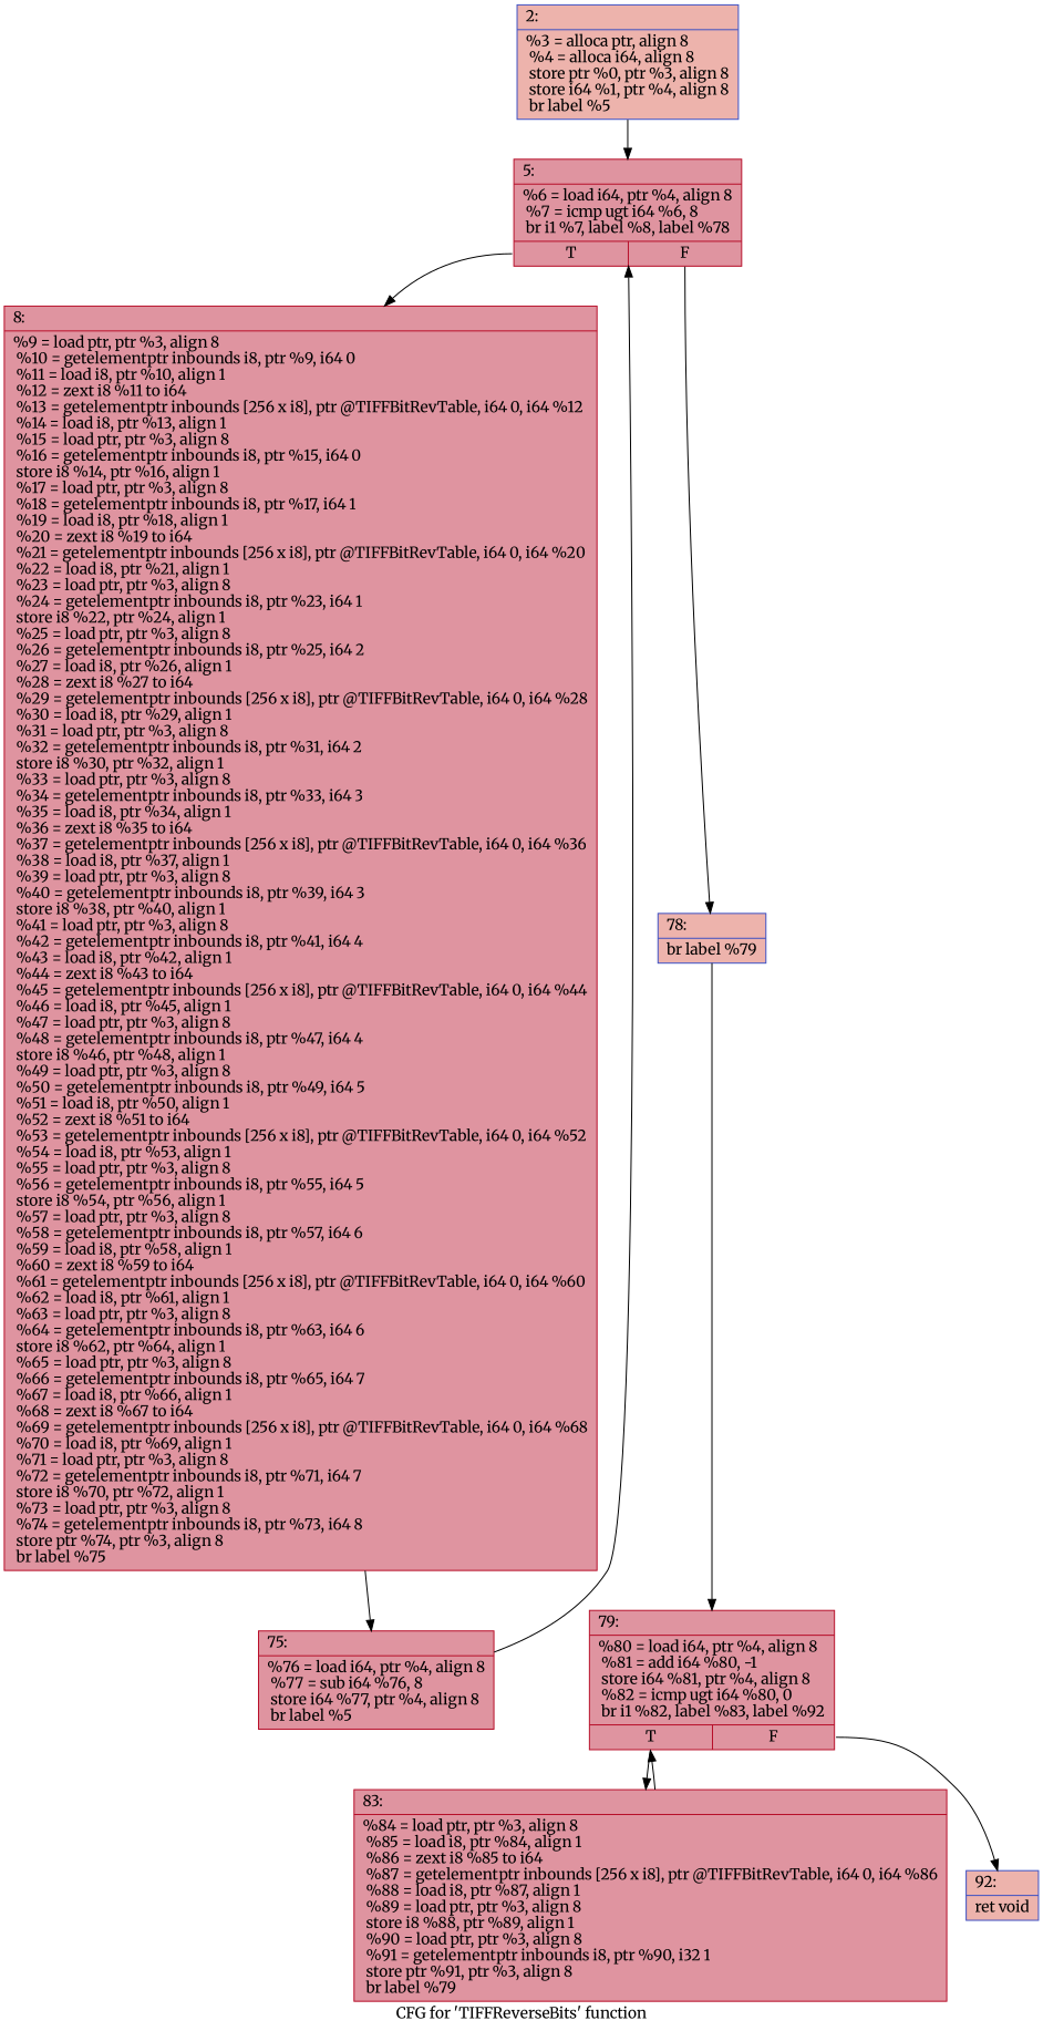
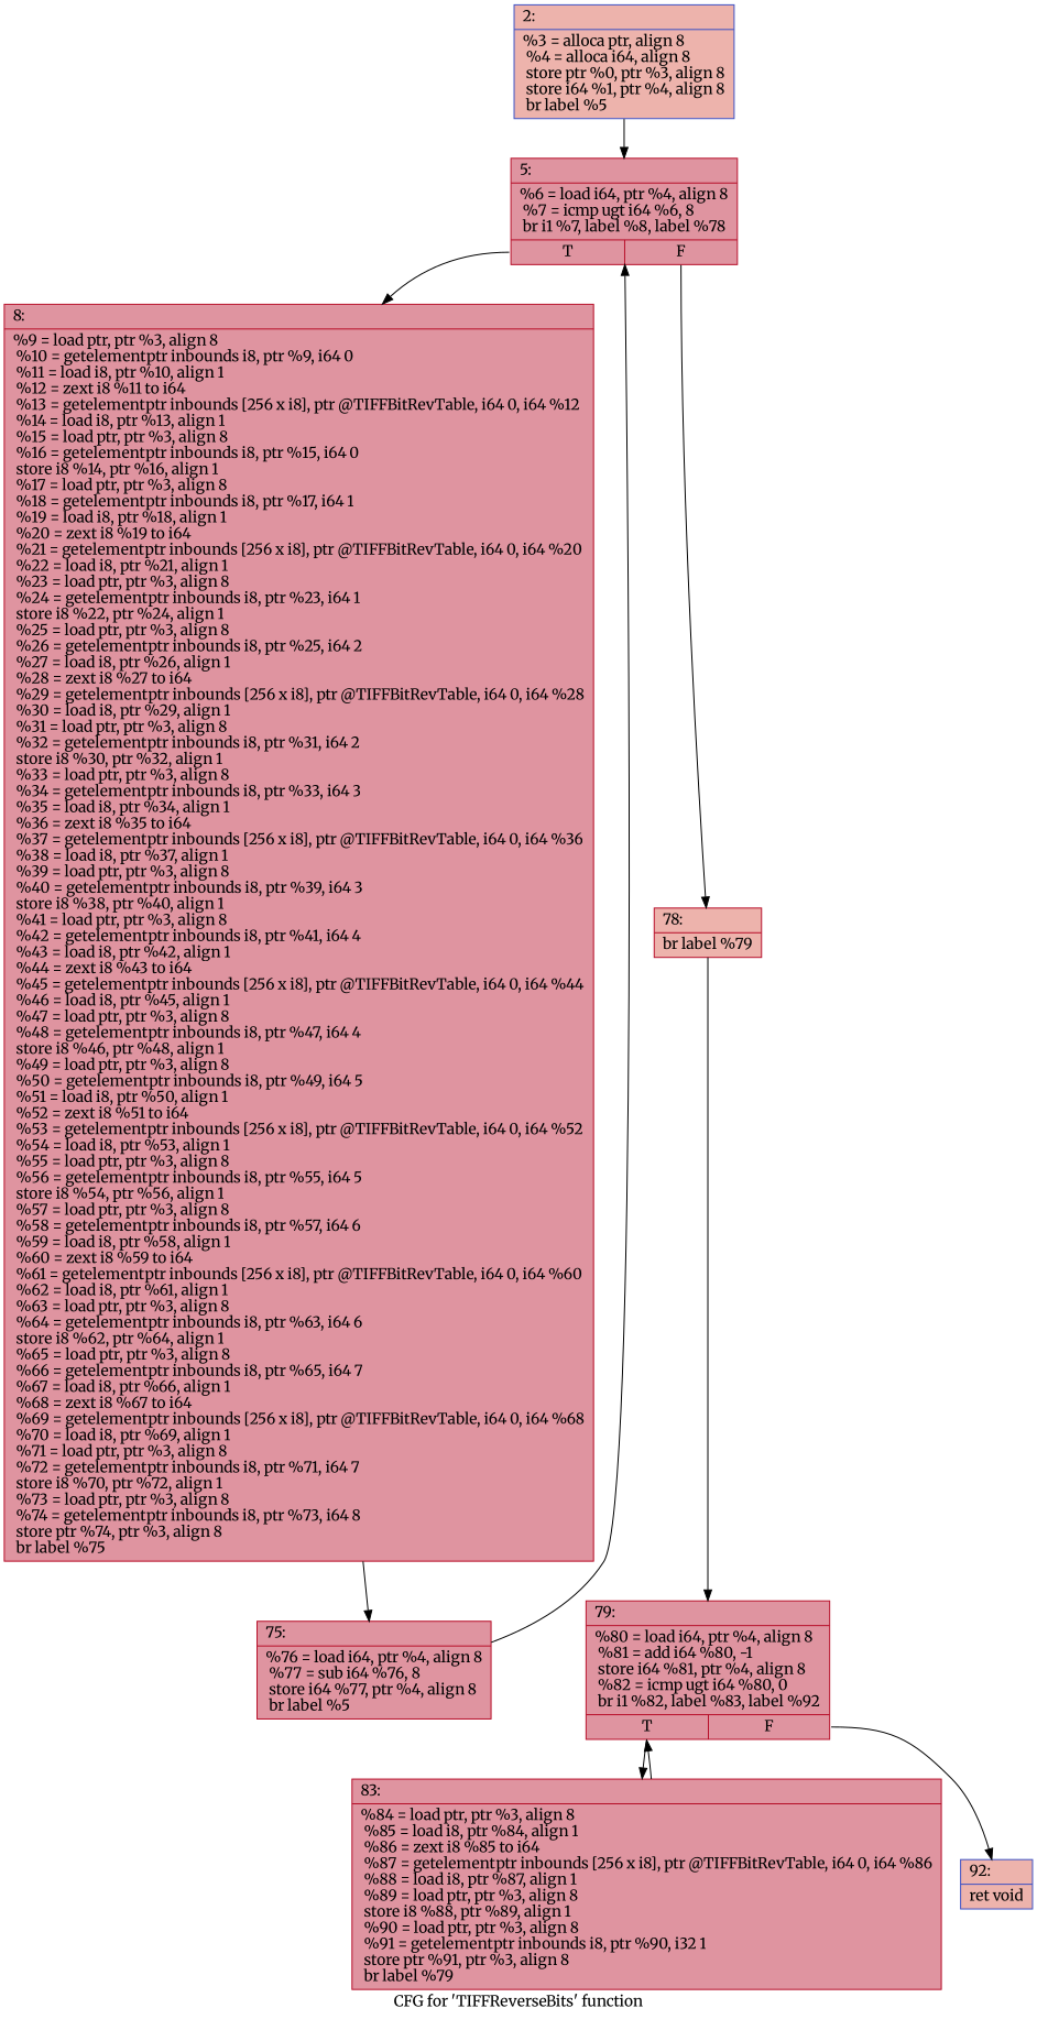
  digraph {
    label="CFG for 'TIFFReverseBits' function"
    fontname=Merriweather
    node [color="#b70d28ff" fillcolor="#b70d2870" fontname=Merriweather shape=record style=filled]
    edge [fontname=Merriweather]
    n1 [color="#3d50c3ff" fillcolor="#d6524470" label="{2:\l|  %3 = alloca ptr, align 8\l  %4 = alloca i64, align 8\l  store ptr %0, ptr %3, align 8\l  store i64 %1, ptr %4, align 8\l  br label %5\l}"]
    n2 [label="{5:\l|  %6 = load i64, ptr %4, align 8\l  %7 = icmp ugt i64 %6, 8\l  br i1 %7, label %8, label %78\l|{<s0>T|<s1>F}}"]
    n3 [label="{8:\l|  %9 = load ptr, ptr %3, align 8\l  %10 = getelementptr inbounds i8, ptr %9, i64 0\l  %11 = load i8, ptr %10, align 1\l  %12 = zext i8 %11 to i64\l  %13 = getelementptr inbounds [256 x i8], ptr @TIFFBitRevTable, i64 0, i64 %12\l  %14 = load i8, ptr %13, align 1\l  %15 = load ptr, ptr %3, align 8\l  %16 = getelementptr inbounds i8, ptr %15, i64 0\l  store i8 %14, ptr %16, align 1\l  %17 = load ptr, ptr %3, align 8\l  %18 = getelementptr inbounds i8, ptr %17, i64 1\l  %19 = load i8, ptr %18, align 1\l  %20 = zext i8 %19 to i64\l  %21 = getelementptr inbounds [256 x i8], ptr @TIFFBitRevTable, i64 0, i64 %20\l  %22 = load i8, ptr %21, align 1\l  %23 = load ptr, ptr %3, align 8\l  %24 = getelementptr inbounds i8, ptr %23, i64 1\l  store i8 %22, ptr %24, align 1\l  %25 = load ptr, ptr %3, align 8\l  %26 = getelementptr inbounds i8, ptr %25, i64 2\l  %27 = load i8, ptr %26, align 1\l  %28 = zext i8 %27 to i64\l  %29 = getelementptr inbounds [256 x i8], ptr @TIFFBitRevTable, i64 0, i64 %28\l  %30 = load i8, ptr %29, align 1\l  %31 = load ptr, ptr %3, align 8\l  %32 = getelementptr inbounds i8, ptr %31, i64 2\l  store i8 %30, ptr %32, align 1\l  %33 = load ptr, ptr %3, align 8\l  %34 = getelementptr inbounds i8, ptr %33, i64 3\l  %35 = load i8, ptr %34, align 1\l  %36 = zext i8 %35 to i64\l  %37 = getelementptr inbounds [256 x i8], ptr @TIFFBitRevTable, i64 0, i64 %36\l  %38 = load i8, ptr %37, align 1\l  %39 = load ptr, ptr %3, align 8\l  %40 = getelementptr inbounds i8, ptr %39, i64 3\l  store i8 %38, ptr %40, align 1\l  %41 = load ptr, ptr %3, align 8\l  %42 = getelementptr inbounds i8, ptr %41, i64 4\l  %43 = load i8, ptr %42, align 1\l  %44 = zext i8 %43 to i64\l  %45 = getelementptr inbounds [256 x i8], ptr @TIFFBitRevTable, i64 0, i64 %44\l  %46 = load i8, ptr %45, align 1\l  %47 = load ptr, ptr %3, align 8\l  %48 = getelementptr inbounds i8, ptr %47, i64 4\l  store i8 %46, ptr %48, align 1\l  %49 = load ptr, ptr %3, align 8\l  %50 = getelementptr inbounds i8, ptr %49, i64 5\l  %51 = load i8, ptr %50, align 1\l  %52 = zext i8 %51 to i64\l  %53 = getelementptr inbounds [256 x i8], ptr @TIFFBitRevTable, i64 0, i64 %52\l  %54 = load i8, ptr %53, align 1\l  %55 = load ptr, ptr %3, align 8\l  %56 = getelementptr inbounds i8, ptr %55, i64 5\l  store i8 %54, ptr %56, align 1\l  %57 = load ptr, ptr %3, align 8\l  %58 = getelementptr inbounds i8, ptr %57, i64 6\l  %59 = load i8, ptr %58, align 1\l  %60 = zext i8 %59 to i64\l  %61 = getelementptr inbounds [256 x i8], ptr @TIFFBitRevTable, i64 0, i64 %60\l  %62 = load i8, ptr %61, align 1\l  %63 = load ptr, ptr %3, align 8\l  %64 = getelementptr inbounds i8, ptr %63, i64 6\l  store i8 %62, ptr %64, align 1\l  %65 = load ptr, ptr %3, align 8\l  %66 = getelementptr inbounds i8, ptr %65, i64 7\l  %67 = load i8, ptr %66, align 1\l  %68 = zext i8 %67 to i64\l  %69 = getelementptr inbounds [256 x i8], ptr @TIFFBitRevTable, i64 0, i64 %68\l  %70 = load i8, ptr %69, align 1\l  %71 = load ptr, ptr %3, align 8\l  %72 = getelementptr inbounds i8, ptr %71, i64 7\l  store i8 %70, ptr %72, align 1\l  %73 = load ptr, ptr %3, align 8\l  %74 = getelementptr inbounds i8, ptr %73, i64 8\l  store ptr %74, ptr %3, align 8\l  br label %75\l}"]
-   n4 [color="#3d50c3ff" fillcolor="#d6524470" label="{78:\l|  br label %79\l}"]
+   n4 [fillcolor="#d6524470" label="{78:\l|  br label %79\l}"]
    n5 [label="{75:\l|  %76 = load i64, ptr %4, align 8\l  %77 = sub i64 %76, 8\l  store i64 %77, ptr %4, align 8\l  br label %5\l}"]
    n6 [label="{79:\l|  %80 = load i64, ptr %4, align 8\l  %81 = add i64 %80, -1\l  store i64 %81, ptr %4, align 8\l  %82 = icmp ugt i64 %80, 0\l  br i1 %82, label %83, label %92\l|{<s0>T|<s1>F}}"]
    n7 [label="{83:\l|  %84 = load ptr, ptr %3, align 8\l  %85 = load i8, ptr %84, align 1\l  %86 = zext i8 %85 to i64\l  %87 = getelementptr inbounds [256 x i8], ptr @TIFFBitRevTable, i64 0, i64 %86\l  %88 = load i8, ptr %87, align 1\l  %89 = load ptr, ptr %3, align 8\l  store i8 %88, ptr %89, align 1\l  %90 = load ptr, ptr %3, align 8\l  %91 = getelementptr inbounds i8, ptr %90, i32 1\l  store ptr %91, ptr %3, align 8\l  br label %79\l}"]
    n8 [color="#3d50c3ff" fillcolor="#d6524470" label="{92:\l|  ret void\l}"]
    n1 -> n2
    n2 -> n3 [tailport=s0]
    n2 -> n4 [tailport=s1]
    n3 -> n5
    n4 -> n6
    n5 -> n2
    n6 -> n7 [tailport=s0]
    n6 -> n8 [tailport=s1]
    n7 -> n6
  }
